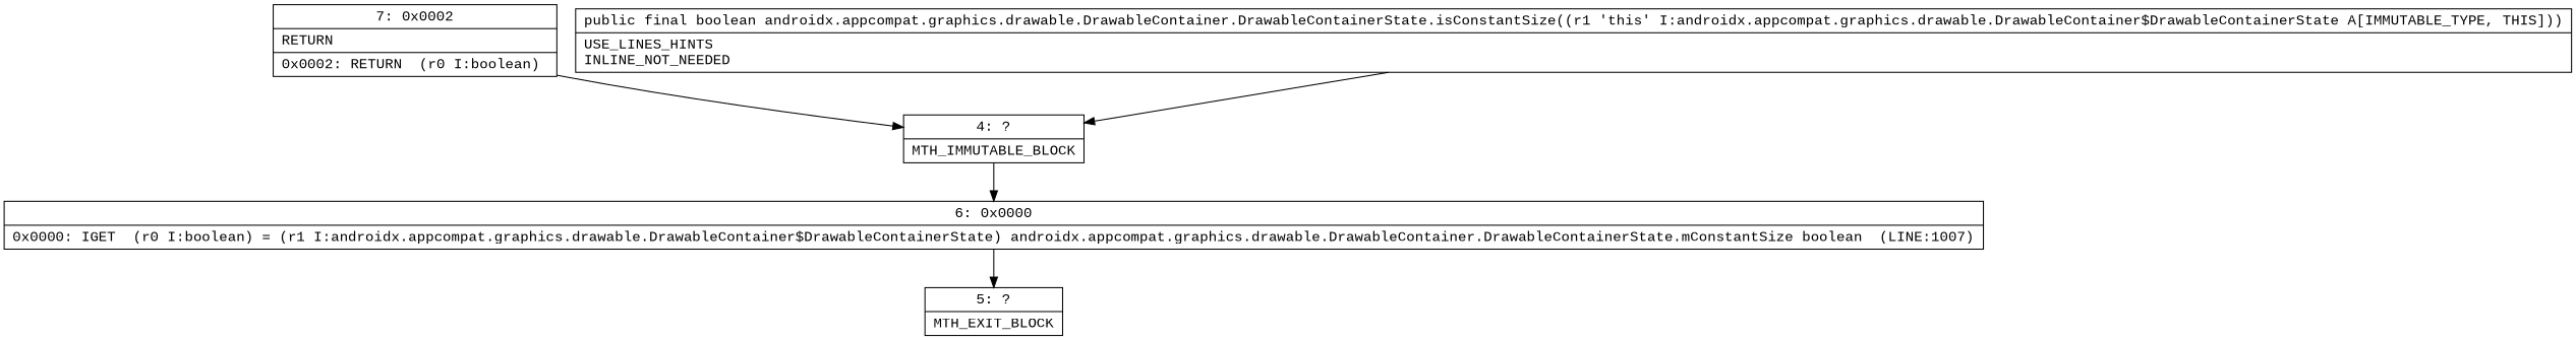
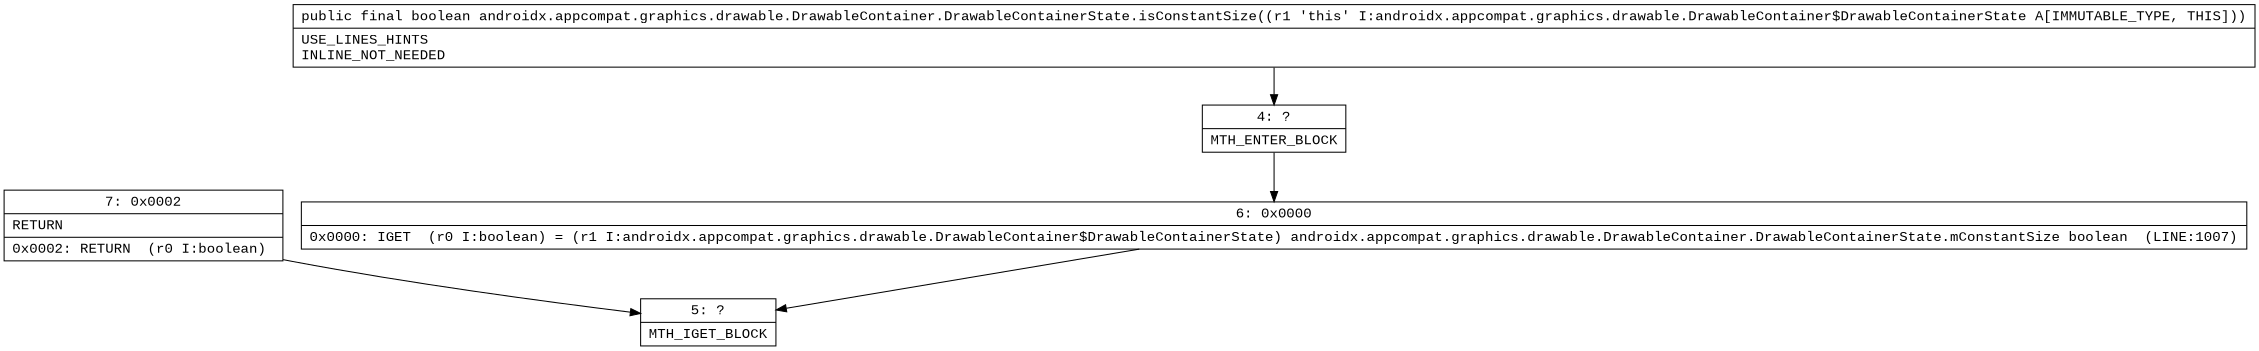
  digraph {
    fontname="Liberation Mono"
    node [fontname="Liberation Mono" shape=record]
    edge [fontname="Liberation Mono"]
-   n1 [label="{4\:\ ?|MTH_IMMUTABLE_BLOCK\l}"]
+   n1 [label="{4\:\ ?|MTH_ENTER_BLOCK\l}"]
    n2 [label="{6\:\ 0x0000|0x0000: IGET  (r0 I:boolean) = (r1 I:androidx.appcompat.graphics.drawable.DrawableContainer$DrawableContainerState) androidx.appcompat.graphics.drawable.DrawableContainer.DrawableContainerState.mConstantSize boolean  (LINE:1007)\l}"]
-   n3 [label="{5\:\ ?|MTH_EXIT_BLOCK\l}"]
+   n3 [label="{5\:\ ?|MTH_IGET_BLOCK\l}"]
    n4 [label="{7\:\ 0x0002|RETURN\l|0x0002: RETURN  (r0 I:boolean) \l}"]
    n5 [label="{public final boolean androidx.appcompat.graphics.drawable.DrawableContainer.DrawableContainerState.isConstantSize((r1 'this' I:androidx.appcompat.graphics.drawable.DrawableContainer$DrawableContainerState A[IMMUTABLE_TYPE, THIS]))  | USE_LINES_HINTS\lINLINE_NOT_NEEDED\l}"]
    n1 -> n2
    n2 -> n3
-   n4 -> n1
+   n4 -> n3
    n5 -> n1
  }
